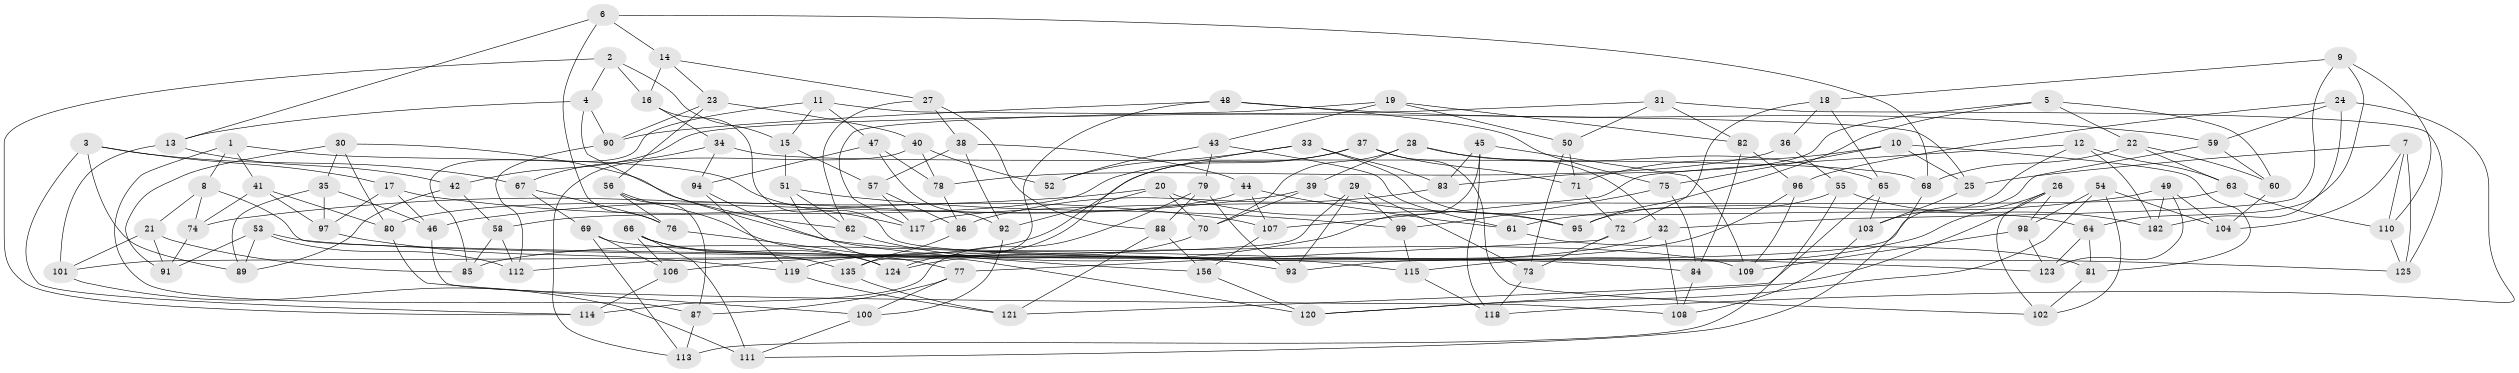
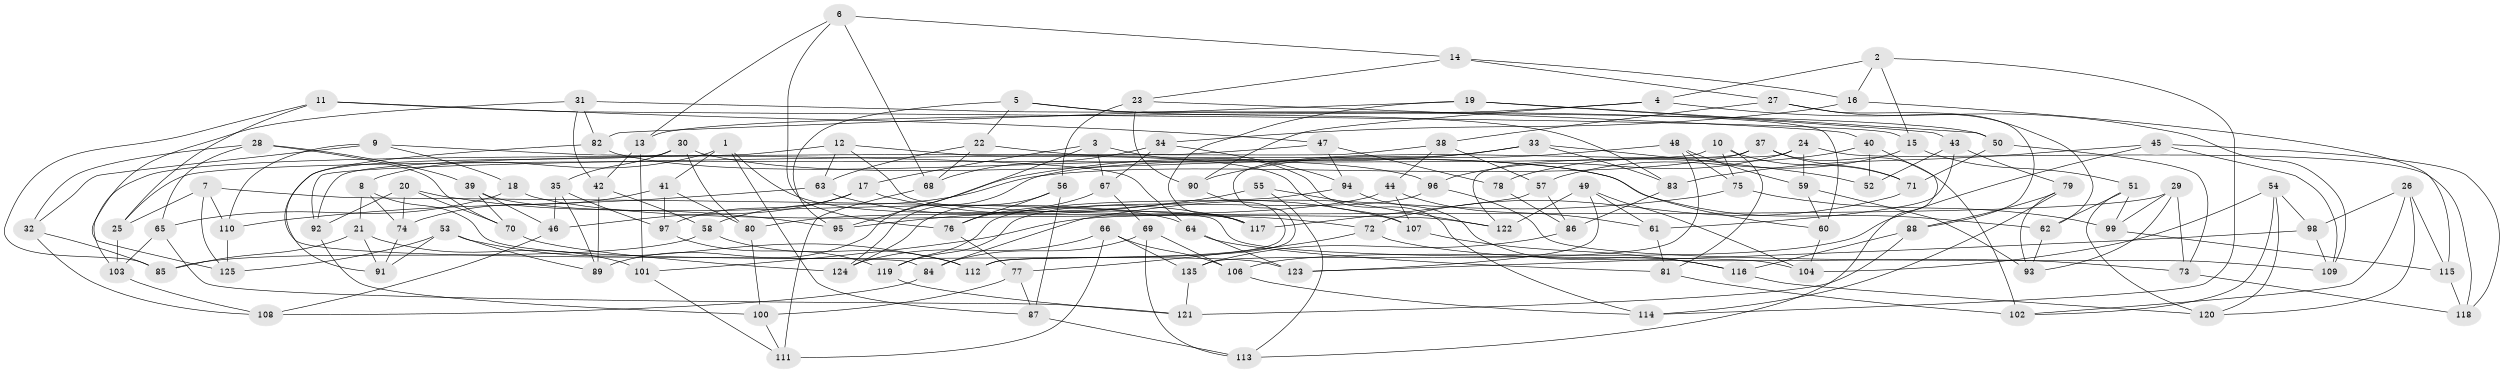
  graph {
    node [color=gray90 style=filled]
    1
    8
    41
    87
    117
    21
    74
    123
    97
    80
    113
    2
    4
    15
    16
    114
    13
    90
    109
    51
    57
    34
    115
    3
    17
    67
    89
    107
    46
    76
    69
    42
    101
    112
    5
    22
    60
    83
    95
    68
    63
    104
    86
    6
    14
    23
    27
    111
    77
    7
    25
    110
    125
    103
    85
    91
    9
    18
    32
    64
-   36
    65
    72
    108
    81
    10
    71
    75
    99
    84
    102
    11
    47
    92
    94
    78
    12
-   122 [label=182]
-   116 [label=156]
+   122
+   116
    58
    40
    56
    38
    62
    88
    120
    118
    119
    55
    121
    73
    19
    43
    50
    82
    52
    61
    79
    96
    20
    70
    124
    100
    24
    59
    93
    26
    98
    44
    28
    39
    29
    30
    35
    31
    33
    37
    45
    106
    48
    n121 [label=135]
    49
    53
    54
    66
    1 -- 8
    1 -- 41
    1 -- 87
    1 -- 117
    8 -- 21
    8 -- 74
    8 -- 123
    41 -- 74
    41 -- 97
    41 -- 80
    87 -- 113
    21 -- 101
    21 -- 85
    21 -- 91
    74 -- 91
    97 -- 119
    80 -- 100
    2 -- 4
    2 -- 15
    2 -- 16
    2 -- 114
    4 -- 13
    4 -- 90
    4 -- 109
    15 -- 51
    15 -- 57
    16 -- 34
    16 -- 115
    13 -- 42
    13 -- 101
    90 -- 112
    51 -- 99
    51 -- 62
    51 -- 120
    57 -- 117
    57 -- 86
    34 -- 67
    34 -- 68
    34 -- 94
    115 -- 118
    3 -- 114
    3 -- 17
    3 -- 67
    3 -- 89
    17 -- 97
    17 -- 107
    17 -- 46
    67 -- 76
    67 -- 69
    107 -- 116
    46 -- 108
    76 -- 77
    69 -- 113
    69 -- 84
    69 -- 106
    42 -- 89
    42 -- 58
    101 -- 111
    5 -- 22
    5 -- 60
    5 -- 83
    5 -- 95
    22 -- 60
    22 -- 68
    22 -- 63
    60 -- 104
    83 -- 86
    68 -- 111
    63 -- 117
    63 -- 110
    86 -- n121
    6 -- 13
    6 -- 76
    6 -- 68
    6 -- 14
    14 -- 16
    14 -- 23
    14 -- 27
    23 -- 90
    23 -- 40
    23 -- 56
    27 -- 38
    27 -- 62
    27 -- 88
    77 -- 87
    77 -- 100
    7 -- 104
    7 -- 25
    7 -- 110
    7 -- 125
    25 -- 103
    110 -- 125
    103 -- 108
    9 -- 110
    9 -- 18
    9 -- 32
    9 -- 64
-   18 -- 36
    18 -- 65
    18 -- 72
    32 -- 85
    32 -- 108
    64 -- 123
    64 -- 81
-   36 -- 78
-   36 -- 55
    65 -- 103
    65 -- 121
    72 -- 77
    72 -- 73
    81 -- 102
    10 -- 25
    10 -- 81
    10 -- 71
    10 -- 75
    71 -- 72
    75 -- 99
    75 -- 84
    99 -- 115
    84 -- 108
    11 -- 15
    11 -- 25
    11 -- 85
    11 -- 47
    47 -- 92
    47 -- 94
    47 -- 78
    92 -- 100
    94 -- 116
    94 -- 119
    78 -- 86
    12 -- 107
    12 -- 63
    12 -- 103
    12 -- 122
    116 -- 120
    58 -- 112
    58 -- 85
    40 -- 113
    40 -- 78
    40 -- 52
    56 -- 87
    56 -- 76
    56 -- 124
    38 -- 57
    38 -- 92
    38 -- 44
    62 -- 93
    88 -- 116
    88 -- 121
    119 -- 121
    55 -- 113
    55 -- 95
    55 -- 122
    73 -- 118
    19 -- 117
    19 -- 43
    19 -- 50
    19 -- 82
    43 -- 52
    43 -- 61
    43 -- 79
    50 -- 71
    50 -- 73
    82 -- 84
    82 -- 96
    61 -- 81
    79 -- 114
    79 -- 88
    79 -- 93
    96 -- 109
    96 -- 119
    20 -- 74
    20 -- 95
    20 -- 92
    20 -- 70
    70 -- 124
    100 -- 111
    24 -- 122
    24 -- 118
    24 -- 96
    24 -- 59
    59 -- 60
    59 -- 93
    26 -- 115
    26 -- 102
    26 -- 120
    26 -- 98
    98 -- 123
    98 -- 109
    44 -- 80
    44 -- 107
    44 -- 61
    28 -- 32
    28 -- 65
    28 -- 70
    28 -- 39
    39 -- 46
    39 -- 64
    39 -- 70
    29 -- 101
    29 -- 99
    29 -- 73
    29 -- 93
    30 -- 80
    30 -- 91
    30 -- 62
    30 -- 35
    35 -- 97
    35 -- 89
    35 -- 46
    31 -- 42
    31 -- 125
    31 -- 50
    31 -- 82
    33 -- 83
    33 -- 95
    33 -- 52
    33 -- 124
    37 -- 112
    37 -- 71
    37 -- 102
    37 -- 58
    45 -- 109
    45 -- 83
    45 -- 118
    45 -- 106
    106 -- 114
    48 -- 90
    48 -- 75
    48 -- 59
    48 -- n121
    n121 -- 121
    49 -- 123
    49 -- 104
    49 -- 122
    49 -- 61
    53 -- 89
    53 -- 112
    53 -- 125
    53 -- 91
    54 -- 104
    54 -- 102
    54 -- 120
    54 -- 98
    66 -- 111
    66 -- 124
    66 -- 106
    66 -- n121
  }
